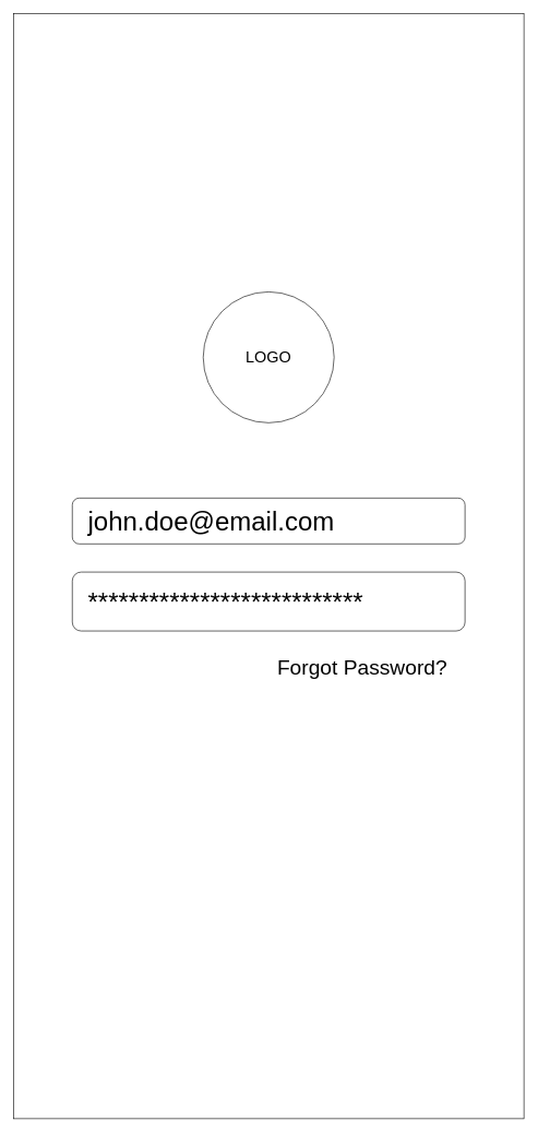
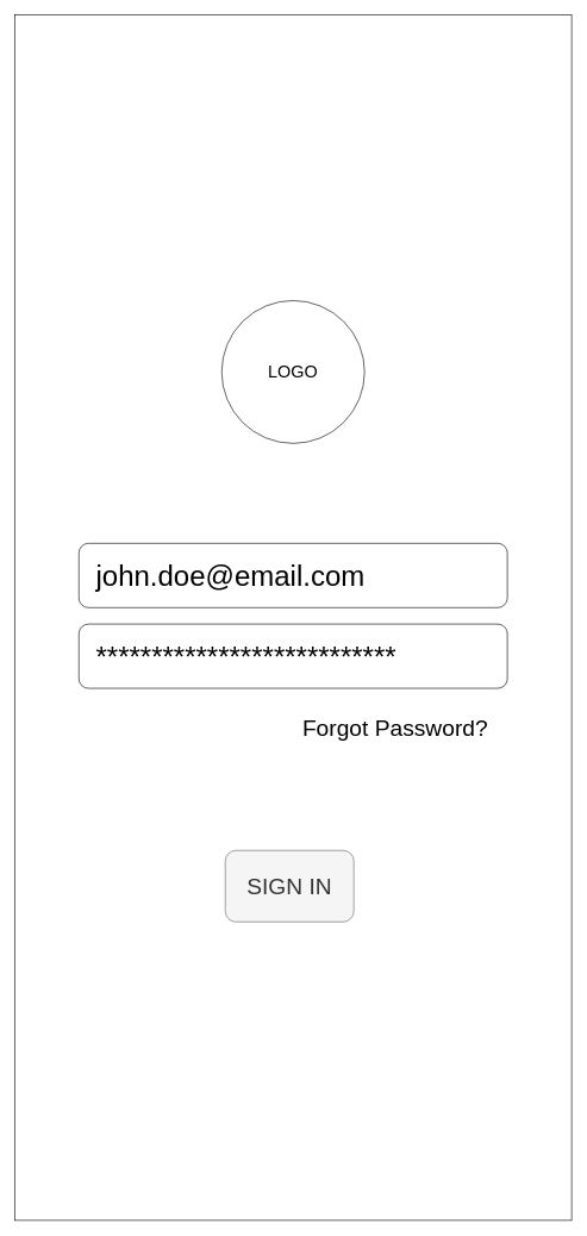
  <mxCell id="0" />
  <mxCell id="1" parent="0" />
  <mxCell id="2" value="" style="rounded=0;whiteSpace=wrap;html=1;fontColor=#3399FF;strokeColor=default;fillColor=none;aspect=fixed;" vertex="1" parent="1"><mxGeometry x="20" y="20" width="780" height="1688" as="geometry" /></mxCell>
- <mxCell id="3" value="&amp;nbsp; john.doe@email.com" style="rounded=1;whiteSpace=wrap;html=1;fontSize=40;align=left;" vertex="1" parent="1"><mxGeometry x="110" y="760" width="600" height="70" as="geometry" /></mxCell>
+ <mxCell id="3" value="&amp;nbsp; john.doe@email.com" style="rounded=1;whiteSpace=wrap;html=1;fontSize=40;align=left;" vertex="1" parent="1"><mxGeometry x="110" y="760" width="600" height="90" as="geometry" /></mxCell>
  <mxCell id="4" value="&amp;nbsp; ***************************" style="rounded=1;whiteSpace=wrap;html=1;fontSize=40;align=left;" vertex="1" parent="1"><mxGeometry x="110" y="873" width="600" height="90" as="geometry" /></mxCell>
- <mxCell id="5" value="&lt;font style=&quot;font-size: 24px;&quot;&gt;LOGO&lt;/font&gt;" style="ellipse;whiteSpace=wrap;html=1;" vertex="1" parent="1"><mxGeometry x="310" y="445" width="200" height="200" as="geometry" /></mxCell>
+ <mxCell id="5" value="&lt;font style=&quot;font-size: 24px;&quot;&gt;LOGO&lt;/font&gt;" style="ellipse;whiteSpace=wrap;html=1;" vertex="1" parent="1"><mxGeometry x="310" y="420" width="200" height="200" as="geometry" /></mxCell>
  <mxCell id="6" value="&lt;div style=&quot;&quot;&gt;&lt;span style=&quot;font-size: 32px; background-color: initial;&quot;&gt;Forgot Password?&lt;/span&gt;&lt;/div&gt;" style="text;html=1;strokeColor=none;fillColor=none;align=right;verticalAlign=middle;whiteSpace=wrap;rounded=0;fontSize=40;" vertex="1" parent="1"><mxGeometry x="135" y="1000" width="550" height="30" as="geometry" /></mxCell>
+ <mxCell id="7" value="SIGN IN" style="rounded=1;whiteSpace=wrap;html=1;fontSize=32;fillColor=#f5f5f5;strokeColor=#666666;fontColor=#333333;" vertex="1" parent="1"><mxGeometry x="315" y="1190" width="180" height="100" as="geometry" /></mxCell>
